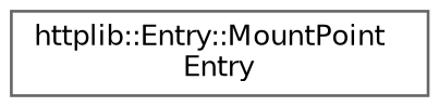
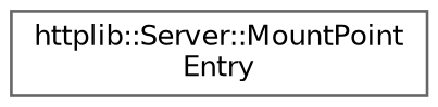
  digraph {
    rankdir=LR
-   n1 [color=grey40 fillcolor=white fontname=Helvetica fontsize=10 height=0.2 label="httplib::Entry::MountPoint\lEntry" shape=box style=filled width=0.4]
+   n1 [color=grey40 fillcolor=white fontname=Helvetica fontsize=10 height=0.2 label="httplib::Server::MountPoint\lEntry" shape=box style=filled width=0.4]
  }
